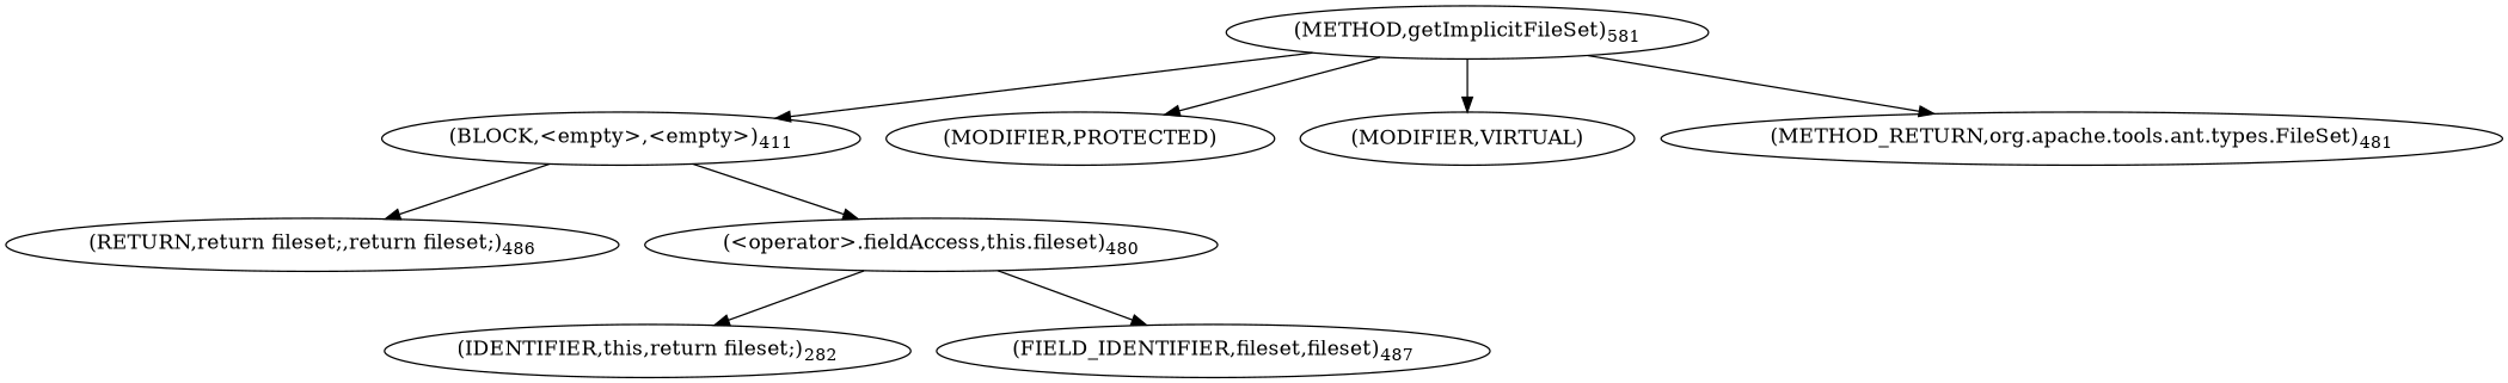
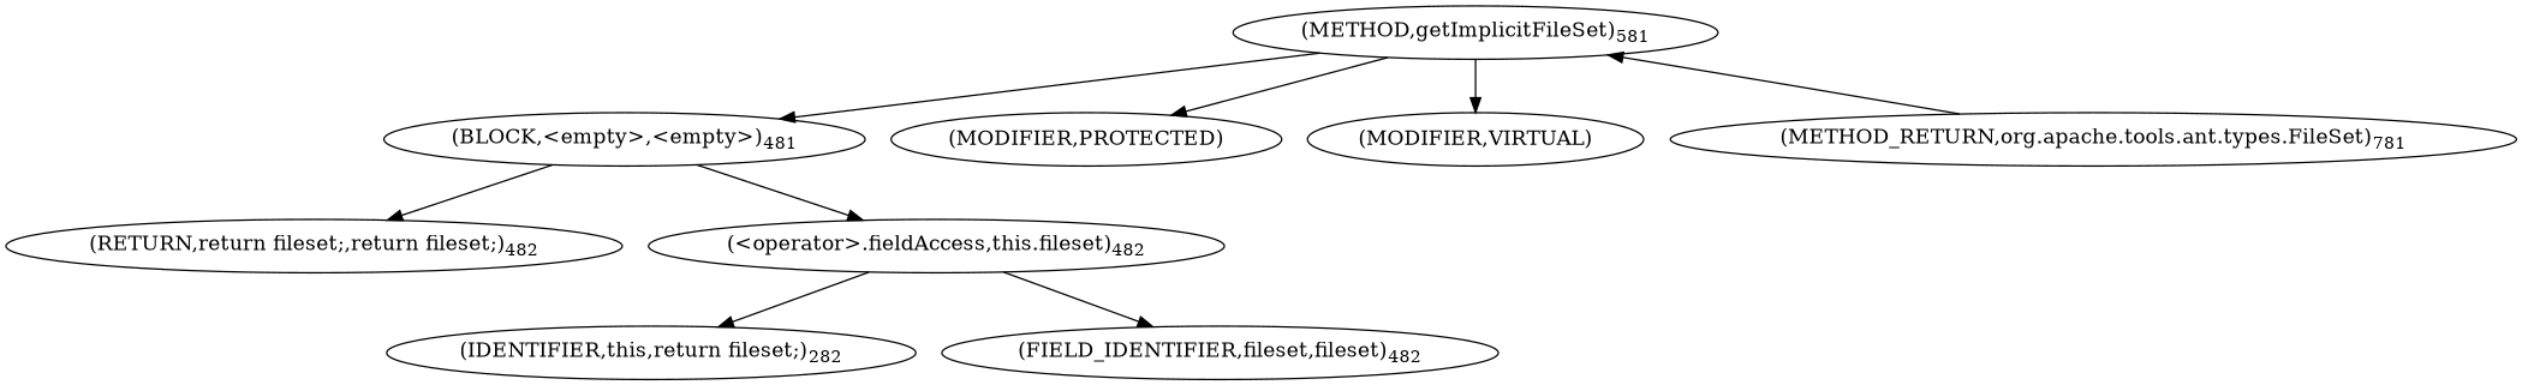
  digraph {
    n1 [label=<(METHOD,getImplicitFileSet)<SUB>581</SUB>>]
-   n2 [label=<(BLOCK,&lt;empty&gt;,&lt;empty&gt;)<SUB>411</SUB>>]
+   n2 [label=<(BLOCK,&lt;empty&gt;,&lt;empty&gt;)<SUB>481</SUB>>]
    n3 [label=<(MODIFIER,PROTECTED)>]
    n4 [label=<(MODIFIER,VIRTUAL)>]
-   n5 [label=<(METHOD_RETURN,org.apache.tools.ant.types.FileSet)<SUB>481</SUB>>]
-   n6 [label=<(RETURN,return fileset;,return fileset;)<SUB>486</SUB>>]
-   n7 [label=<(&lt;operator&gt;.fieldAccess,this.fileset)<SUB>480</SUB>>]
+   n5 [label=<(METHOD_RETURN,org.apache.tools.ant.types.FileSet)<SUB>781</SUB>>]
+   n6 [label=<(RETURN,return fileset;,return fileset;)<SUB>482</SUB>>]
+   n7 [label=<(&lt;operator&gt;.fieldAccess,this.fileset)<SUB>482</SUB>>]
    n8 [label=<(IDENTIFIER,this,return fileset;)<SUB>282</SUB>>]
-   n9 [label=<(FIELD_IDENTIFIER,fileset,fileset)<SUB>487</SUB>>]
+   n9 [label=<(FIELD_IDENTIFIER,fileset,fileset)<SUB>482</SUB>>]
    n1 -> n2
    n1 -> n3
    n1 -> n4
-   n1 -> n5
+   n5 -> n1
    n2 -> n6
    n2 -> n7
    n7 -> n8
    n7 -> n9
  }
